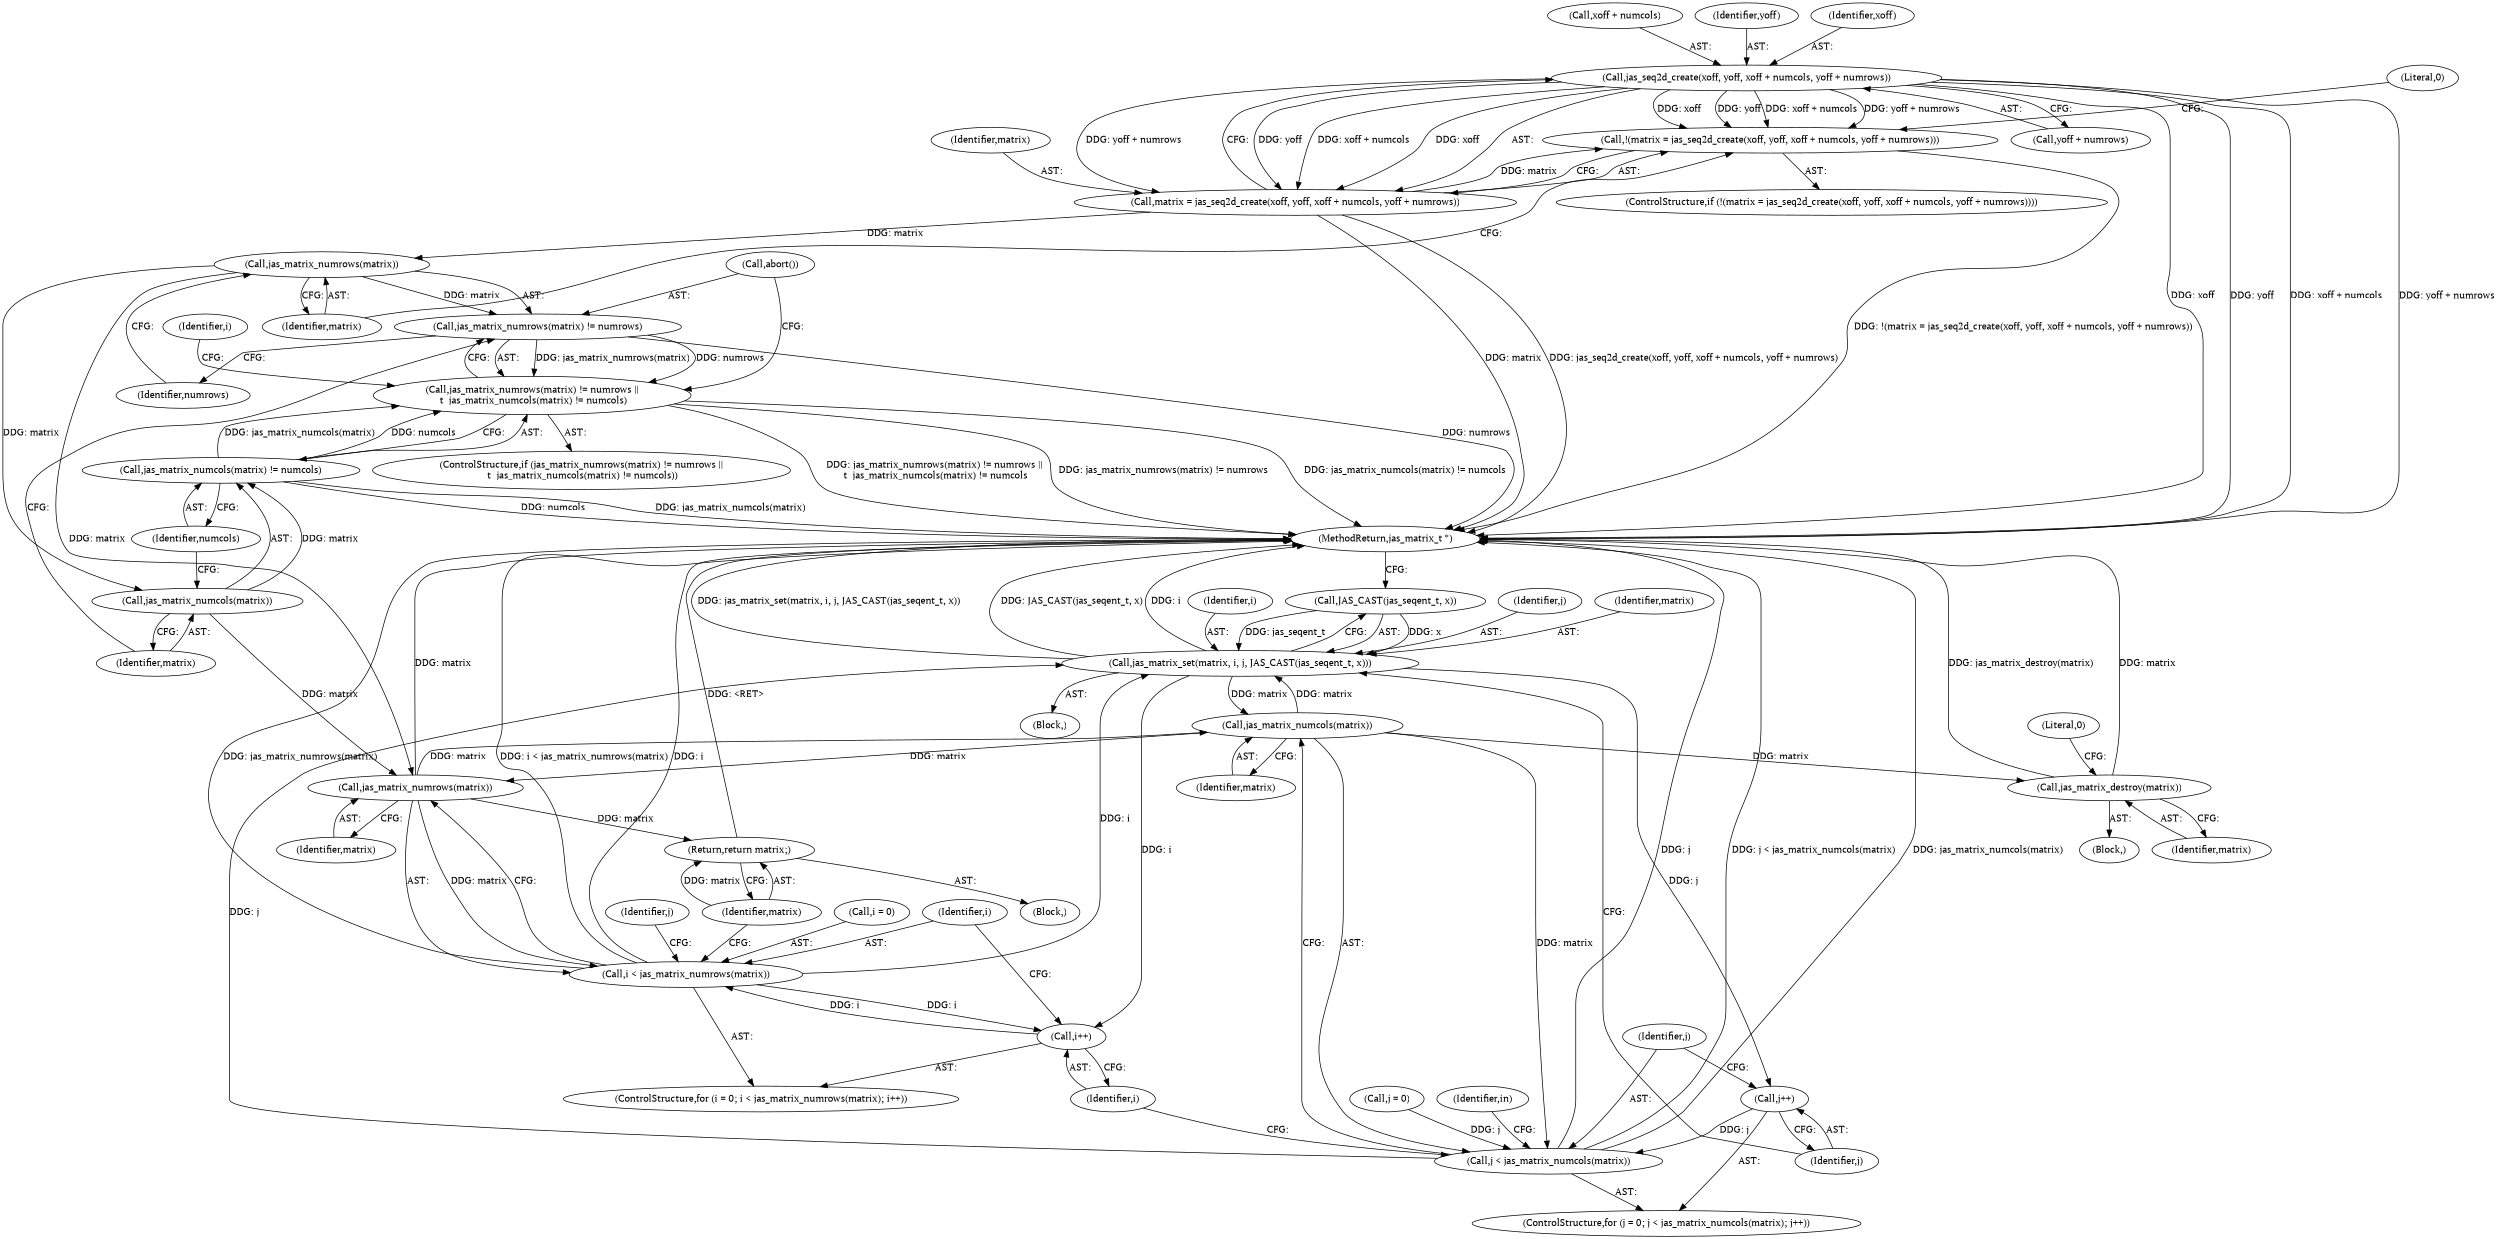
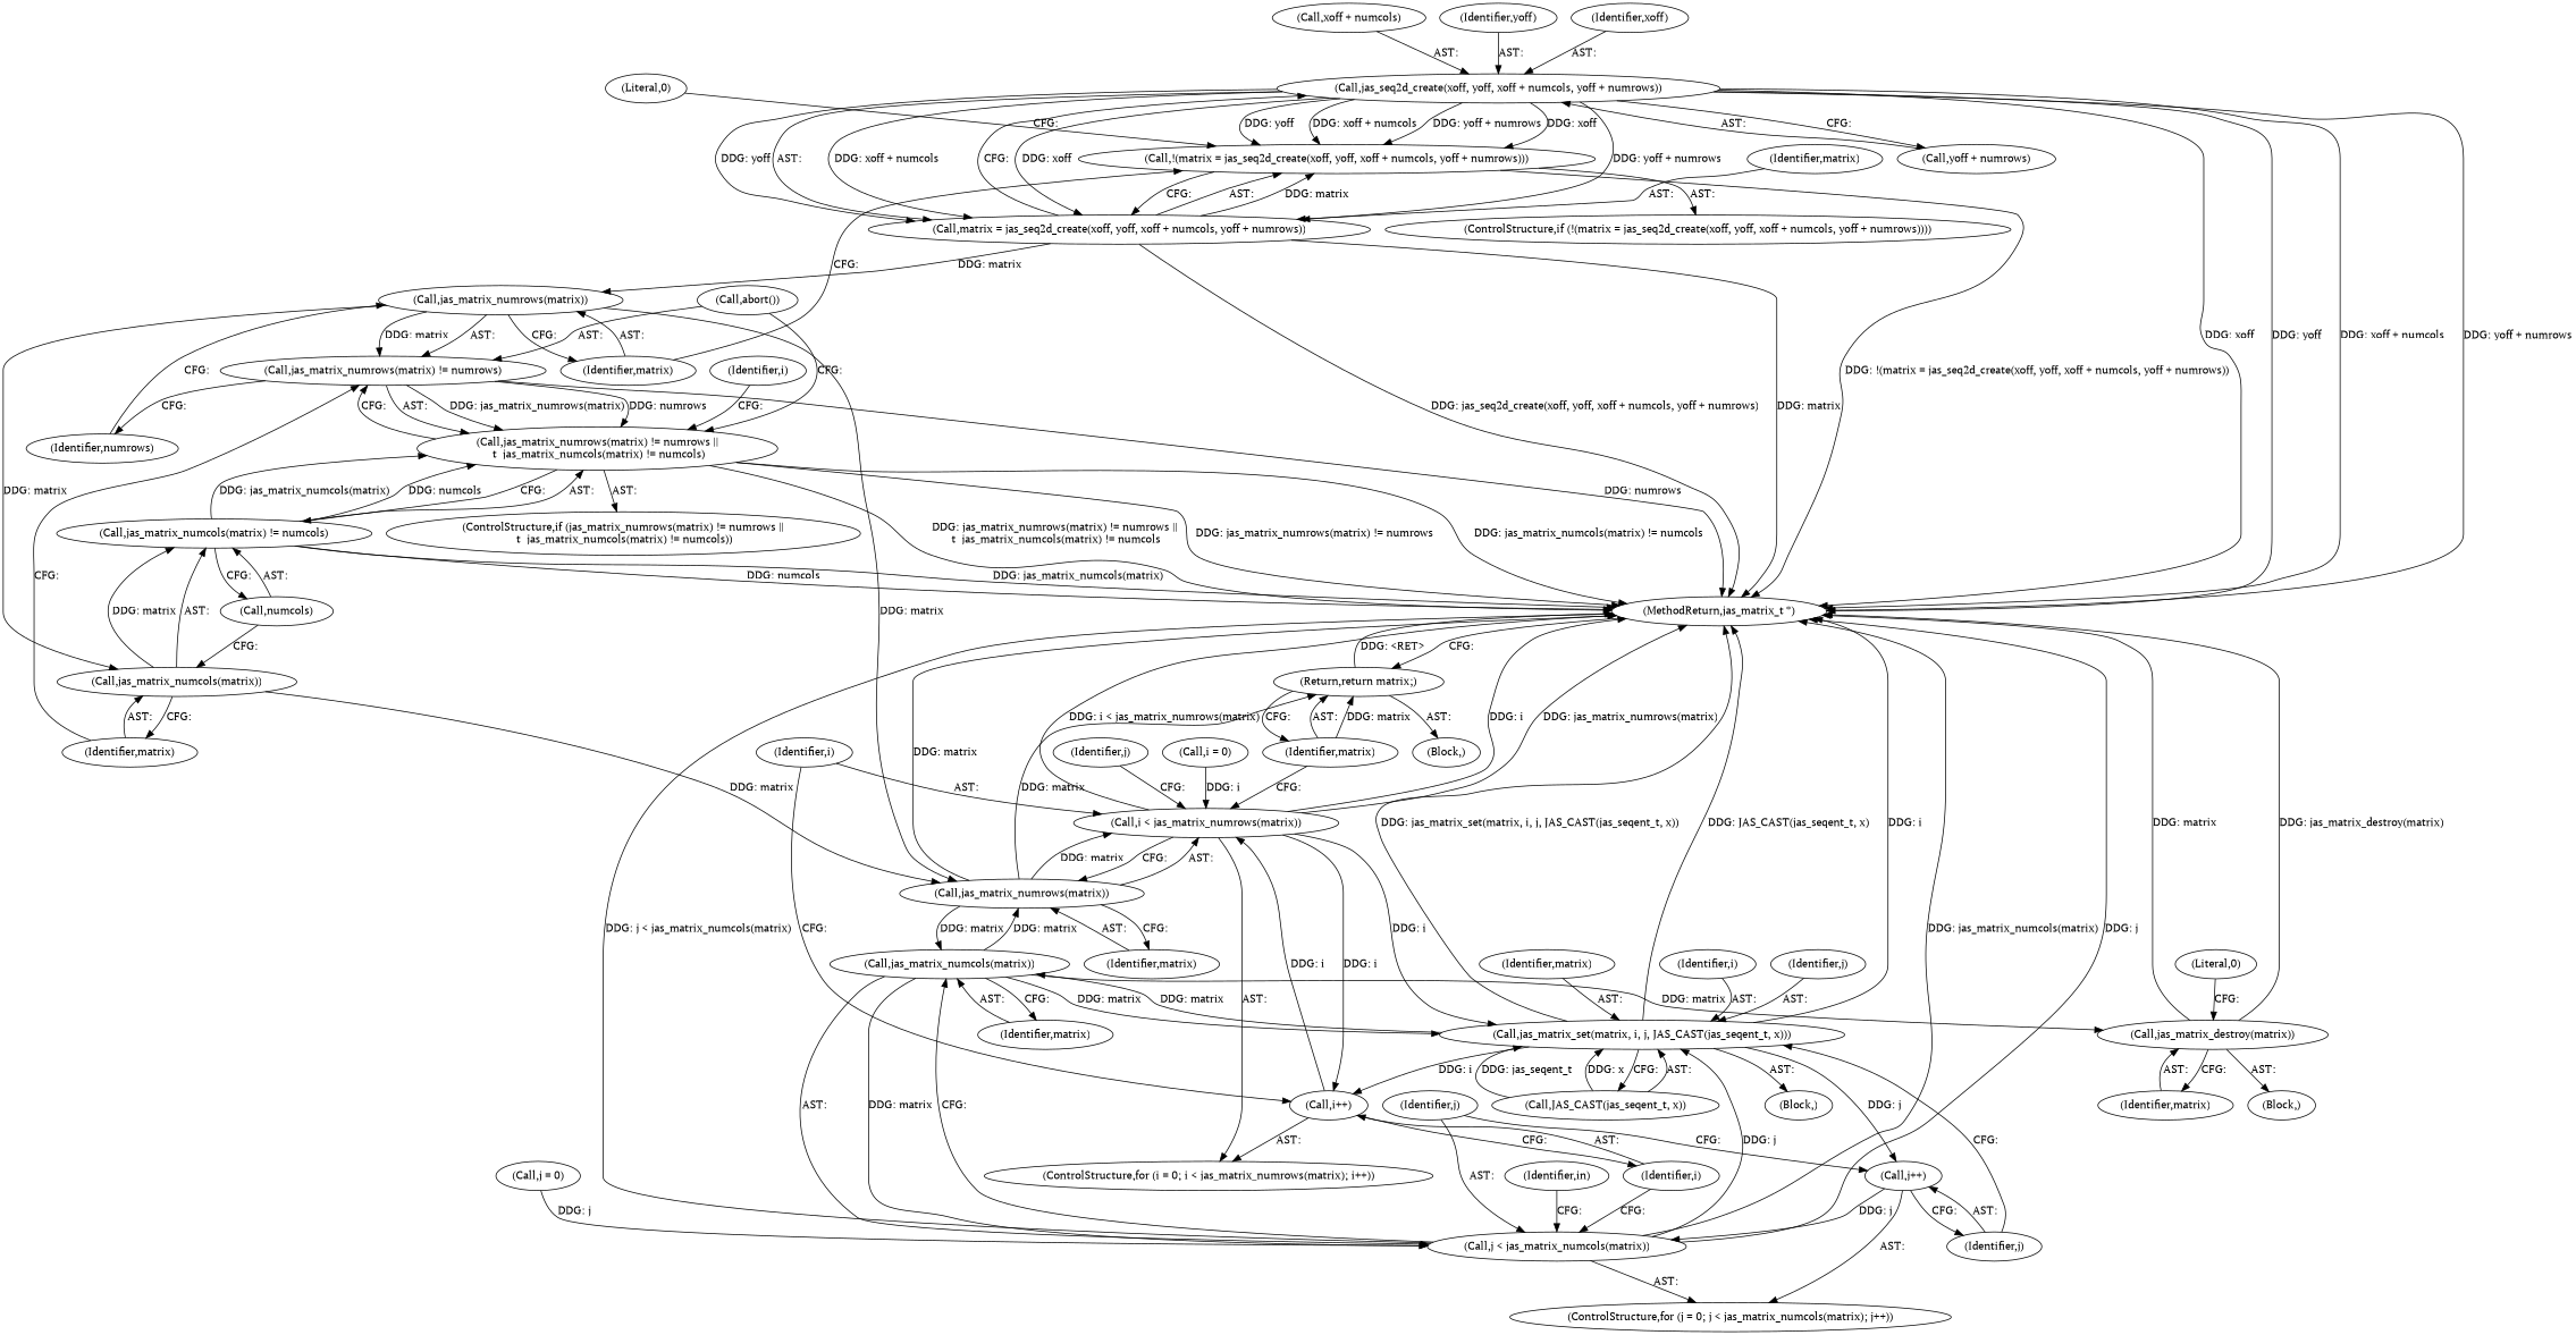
  digraph {
    fontname="PT Serif"
    node [fontname="PT Serif"]
    edge [fontname="PT Serif"]
    n1 [label="(Call,jas_seq2d_create(xoff, yoff, xoff + numcols, yoff + numrows))"]
    n2 [label="(Call,!(matrix = jas_seq2d_create(xoff, yoff, xoff + numcols, yoff + numrows)))"]
    n3 [label="(Call,matrix = jas_seq2d_create(xoff, yoff, xoff + numcols, yoff + numrows))"]
    n4 [label="(MethodReturn,jas_matrix_t *)"]
    n5 [label="(Call,yoff + numrows)"]
    n6 [label="(ControlStructure,if (!(matrix = jas_seq2d_create(xoff, yoff, xoff + numcols, yoff + numrows))))"]
    n7 [label="(Call,jas_matrix_numrows(matrix))"]
    n8 [label="(Return,return matrix;)"]
    n9 [label="(Call,jas_matrix_numrows(matrix) != numrows)"]
    n10 [label="(Call,jas_matrix_numcols(matrix))"]
    n11 [label="(Call,jas_matrix_numrows(matrix))"]
    n12 [label="(Identifier,matrix)"]
    n13 [label="(Call,jas_matrix_numrows(matrix) != numrows ||\n \t  jas_matrix_numcols(matrix) != numcols)"]
    n14 [label="(Identifier,numrows)"]
    n15 [label="(Call,jas_matrix_numcols(matrix) != numcols)"]
    n16 [label="(Identifier,matrix)"]
    n17 [label="(Call,i < jas_matrix_numrows(matrix))"]
    n18 [label="(Call,jas_matrix_numcols(matrix))"]
    n19 [label="(Identifier,matrix)"]
    n20 [label="(ControlStructure,if (jas_matrix_numrows(matrix) != numrows ||\n \t  jas_matrix_numcols(matrix) != numcols))"]
-   n21 [label="(Identifier,numcols)"]
+   n21 [label="(Call,numcols)"]
    n22 [label="(Call,i++)"]
    n23 [label="(Call,jas_matrix_set(matrix, i, j, JAS_CAST(jas_seqent_t, x)))"]
    n24 [label="(ControlStructure,for (i = 0; i < jas_matrix_numrows(matrix); i++))"]
    n25 [label="(Call,j < jas_matrix_numcols(matrix))"]
    n26 [label="(Call,jas_matrix_destroy(matrix))"]
    n27 [label="(Identifier,matrix)"]
    n28 [label="(Identifier,matrix)"]
    n29 [label="(Block,)"]
    n30 [label="(Identifier,i)"]
    n31 [label="(Call,j++)"]
    n32 [label="(Call,JAS_CAST(jas_seqent_t, x))"]
    n33 [label="(Block,)"]
    n34 [label="(ControlStructure,for (j = 0; j < jas_matrix_numcols(matrix); j++))"]
    n35 [label="(Identifier,j)"]
    n36 [label="(Identifier,matrix)"]
    n37 [label="(Block,)"]
    n38 [label="(Call,xoff + numcols)"]
    n39 [label="(Identifier,i)"]
    n40 [label="(Literal,0)"]
    n41 [label="(Call,i = 0)"]
    n42 [label="(Literal,0)"]
    n43 [label="(Identifier,j)"]
    n44 [label="(Identifier,yoff)"]
    n45 [label="(Identifier,i)"]
    n46 [label="(Identifier,xoff)"]
    n47 [label="(Identifier,in)"]
    n48 [label="(Identifier,j)"]
    n49 [label="(Call,abort())"]
    n50 [label="(Identifier,j)"]
    n51 [label="(Identifier,i)"]
    n52 [label="(Call,j = 0)"]
    n53 [label="(Identifier,matrix)"]
    n54 [label="(Identifier,matrix)"]
    n1 -> n2 [label="DDG: xoff"]
    n1 -> n2 [label="DDG: yoff"]
    n1 -> n2 [label="DDG: xoff + numcols"]
    n1 -> n2 [label="DDG: yoff + numrows"]
    n1 -> n3 [label="AST: "]
    n1 -> n3 [label="DDG: xoff"]
    n1 -> n3 [label="DDG: yoff"]
    n1 -> n3 [label="DDG: xoff + numcols"]
    n1 -> n3 [label="DDG: yoff + numrows"]
    n1 -> n4 [label="DDG: yoff"]
    n1 -> n4 [label="DDG: xoff"]
    n1 -> n4 [label="DDG: xoff + numcols"]
    n1 -> n4 [label="DDG: yoff + numrows"]
    n1 -> n5 [label="CFG: "]
    n2 -> n3 [label="CFG: "]
    n2 -> n4 [label="DDG: !(matrix = jas_seq2d_create(xoff, yoff, xoff + numcols, yoff + numrows))"]
    n2 -> n6 [label="AST: "]
    n3 -> n1 [label="CFG: "]
    n3 -> n2 [label="AST: "]
    n3 -> n2 [label="DDG: matrix"]
    n3 -> n4 [label="DDG: matrix"]
    n3 -> n4 [label="DDG: jas_seq2d_create(xoff, yoff, xoff + numcols, yoff + numrows)"]
    n3 -> n7 [label="DDG: matrix"]
-   n4 -> n32 [label="CFG: "]
+   n4 -> n8 [label="CFG: "]
    n5 -> n1 [label="AST: "]
    n7 -> n9 [label="AST: "]
    n7 -> n9 [label="DDG: matrix"]
    n7 -> n10 [label="DDG: matrix"]
    n7 -> n11 [label="DDG: matrix"]
    n7 -> n12 [label="CFG: "]
    n8 -> n4 [label="DDG: <RET>"]
    n8 -> n28 [label="CFG: "]
    n8 -> n29 [label="AST: "]
    n9 -> n4 [label="DDG: numrows"]
    n9 -> n13 [label="AST: "]
    n9 -> n13 [label="DDG: jas_matrix_numrows(matrix)"]
    n9 -> n13 [label="DDG: numrows"]
    n9 -> n14 [label="CFG: "]
    n10 -> n11 [label="DDG: matrix"]
    n10 -> n15 [label="AST: "]
    n10 -> n15 [label="DDG: matrix"]
    n10 -> n16 [label="CFG: "]
    n11 -> n4 [label="DDG: matrix"]
    n11 -> n8 [label="DDG: matrix"]
    n11 -> n17 [label="AST: "]
    n11 -> n17 [label="DDG: matrix"]
    n11 -> n18 [label="DDG: matrix"]
    n11 -> n19 [label="CFG: "]
    n12 -> n2 [label="CFG: "]
    n12 -> n7 [label="AST: "]
    n13 -> n4 [label="DDG: jas_matrix_numcols(matrix) != numcols"]
    n13 -> n4 [label="DDG: jas_matrix_numrows(matrix) != numrows ||\n \t  jas_matrix_numcols(matrix) != numcols"]
    n13 -> n4 [label="DDG: jas_matrix_numrows(matrix) != numrows"]
    n13 -> n9 [label="CFG: "]
    n13 -> n15 [label="CFG: "]
    n13 -> n20 [label="AST: "]
    n14 -> n7 [label="CFG: "]
    n15 -> n4 [label="DDG: numcols"]
    n15 -> n4 [label="DDG: jas_matrix_numcols(matrix)"]
    n15 -> n13 [label="AST: "]
    n15 -> n13 [label="DDG: jas_matrix_numcols(matrix)"]
    n15 -> n13 [label="DDG: numcols"]
    n15 -> n21 [label="CFG: "]
    n16 -> n9 [label="CFG: "]
    n16 -> n10 [label="AST: "]
    n17 -> n4 [label="DDG: i"]
    n17 -> n4 [label="DDG: jas_matrix_numrows(matrix)"]
    n17 -> n4 [label="DDG: i < jas_matrix_numrows(matrix)"]
    n17 -> n11 [label="CFG: "]
    n17 -> n22 [label="DDG: i"]
    n17 -> n23 [label="DDG: i"]
    n17 -> n24 [label="AST: "]
    n18 -> n11 [label="DDG: matrix"]
    n18 -> n23 [label="DDG: matrix"]
    n18 -> n25 [label="AST: "]
    n18 -> n25 [label="DDG: matrix"]
    n18 -> n26 [label="DDG: matrix"]
    n18 -> n27 [label="CFG: "]
    n19 -> n11 [label="AST: "]
    n21 -> n10 [label="CFG: "]
    n21 -> n15 [label="AST: "]
    n22 -> n17 [label="DDG: i"]
    n22 -> n24 [label="AST: "]
    n22 -> n30 [label="CFG: "]
    n23 -> n4 [label="DDG: i"]
    n23 -> n4 [label="DDG: jas_matrix_set(matrix, i, j, JAS_CAST(jas_seqent_t, x))"]
    n23 -> n4 [label="DDG: JAS_CAST(jas_seqent_t, x)"]
    n23 -> n18 [label="DDG: matrix"]
    n23 -> n22 [label="DDG: i"]
    n23 -> n31 [label="DDG: j"]
    n23 -> n32 [label="CFG: "]
    n23 -> n33 [label="AST: "]
    n25 -> n4 [label="DDG: j"]
    n25 -> n4 [label="DDG: j < jas_matrix_numcols(matrix)"]
    n25 -> n4 [label="DDG: jas_matrix_numcols(matrix)"]
    n25 -> n18 [label="CFG: "]
    n25 -> n23 [label="DDG: j"]
    n25 -> n34 [label="AST: "]
    n26 -> n4 [label="DDG: jas_matrix_destroy(matrix)"]
    n26 -> n4 [label="DDG: matrix"]
    n26 -> n36 [label="CFG: "]
    n26 -> n37 [label="AST: "]
    n27 -> n18 [label="AST: "]
    n28 -> n8 [label="AST: "]
    n28 -> n8 [label="DDG: matrix"]
    n28 -> n17 [label="CFG: "]
    n30 -> n22 [label="AST: "]
    n30 -> n25 [label="CFG: "]
    n31 -> n25 [label="DDG: j"]
    n31 -> n34 [label="AST: "]
    n31 -> n35 [label="CFG: "]
    n32 -> n23 [label="AST: "]
    n32 -> n23 [label="DDG: jas_seqent_t"]
    n32 -> n23 [label="DDG: x"]
    n35 -> n23 [label="CFG: "]
    n35 -> n31 [label="AST: "]
    n36 -> n26 [label="AST: "]
    n38 -> n1 [label="AST: "]
    n39 -> n23 [label="AST: "]
    n40 -> n2 [label="CFG: "]
-   n41 -> n17 [label="AST: "]
+   n41 -> n17 [label="DDG: i"]
    n42 -> n26 [label="CFG: "]
    n43 -> n23 [label="AST: "]
    n44 -> n1 [label="AST: "]
    n45 -> n13 [label="CFG: "]
    n46 -> n1 [label="AST: "]
    n47 -> n25 [label="CFG: "]
    n48 -> n25 [label="AST: "]
    n48 -> n31 [label="CFG: "]
    n49 -> n9 [label="AST: "]
    n49 -> n13 [label="CFG: "]
    n50 -> n17 [label="CFG: "]
    n51 -> n17 [label="AST: "]
    n51 -> n22 [label="CFG: "]
    n52 -> n25 [label="DDG: j"]
    n53 -> n23 [label="AST: "]
    n54 -> n3 [label="AST: "]
  }
